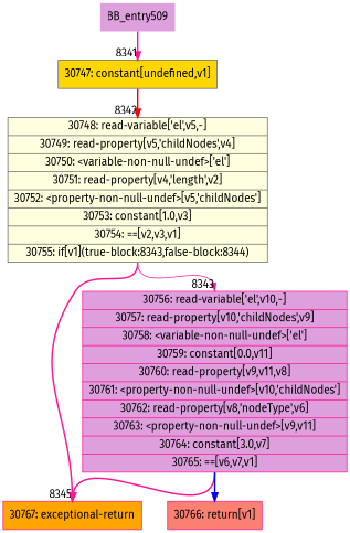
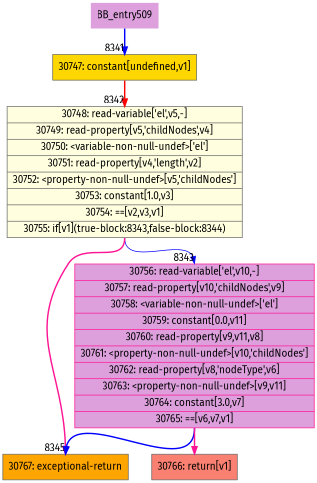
  digraph {
    fontname="Fira Sans"
    rankdir=TD
    node [color=gray40 fillcolor=plum fontname="Fira Sans" shape=record style=filled]
    edge [color=deeppink fontname="Fira Sans" headport=n style=bold tailport=s]
    n1 [label=BB_entry509 shape=none]
    n2 [fillcolor=gold label="{30747: constant[undefined,v1]}"]
    n3 [fillcolor=lightyellow label="{30748: read-variable['el',v5,-]|30749: read-property[v5,'childNodes',v4]|30750: \<variable-non-null-undef\>['el']|30751: read-property[v4,'length',v2]|30752: \<property-non-null-undef\>[v5,'childNodes']|30753: constant[1.0,v3]|30754: ==[v2,v3,v1]|30755: if[v1](true-block:8343,false-block:8344)}"]
    n4 [color=deeppink label="{30756: read-variable['el',v10,-]|30757: read-property[v10,'childNodes',v9]|30758: \<variable-non-null-undef\>['el']|30759: constant[0.0,v11]|30760: read-property[v9,v11,v8]|30761: \<property-non-null-undef\>[v10,'childNodes']|30762: read-property[v8,'nodeType',v6]|30763: \<property-non-null-undef\>[v9,v11]|30764: constant[3.0,v7]|30765: ==[v6,v7,v1]}"]
-   n5 [color=deeppink fillcolor=orange label="{30767: exceptional-return}"]
-   n6 [color=deeppink fillcolor=salmon label="{30766: return[v1]}"]
-   n1 -> n2 [headlabel="    8341"]
+   n5 [fillcolor=orange label="{30767: exceptional-return}"]
+   n6 [fillcolor=salmon label="{30766: return[v1]}"]
+   n1 -> n2 [color=blue headlabel="    8341"]
    n2 -> n3 [color=red headlabel="      8342"]
-   n3 -> n4 [headlabel="      8343" style=solid]
+   n3 -> n4 [color=blue headlabel="      8343" style=solid]
    n3 -> n5 [headlabel="      8345"]
-   n4 -> n5
-   n4 -> n6 [color=blue]
+   n4 -> n5 [color=blue]
+   n4 -> n6
  }
